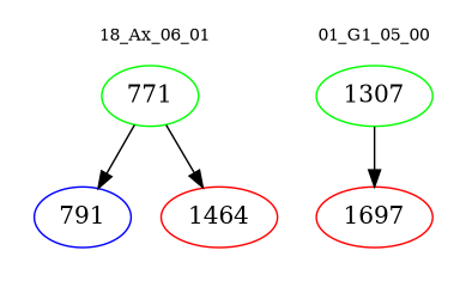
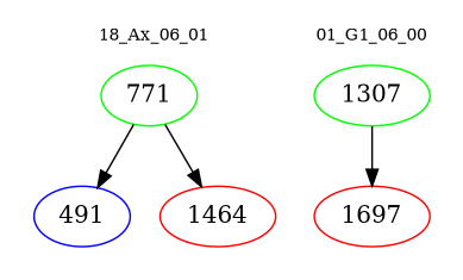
  digraph {
    node [color=green]
    edge [color=black]
    n1 [label=771]
-   n2 [color=blue label=791]
+   n2 [color=blue label=491]
    n3 [color=red label=1464]
    n4 [label=1307]
    n5 [color=red label=1697]
    subgraph cluster_1 {
      color=white
      fontsize=10
      label="18_Ax_06_01"
      n1
      n2
      n3
    }
    subgraph cluster_2 {
      color=white
      fontsize=10
-     label="01_G1_05_00"
+     label="01_G1_06_00"
      n4
      n5
    }
    n1 -> n2
    n1 -> n3
    n4 -> n5
  }
